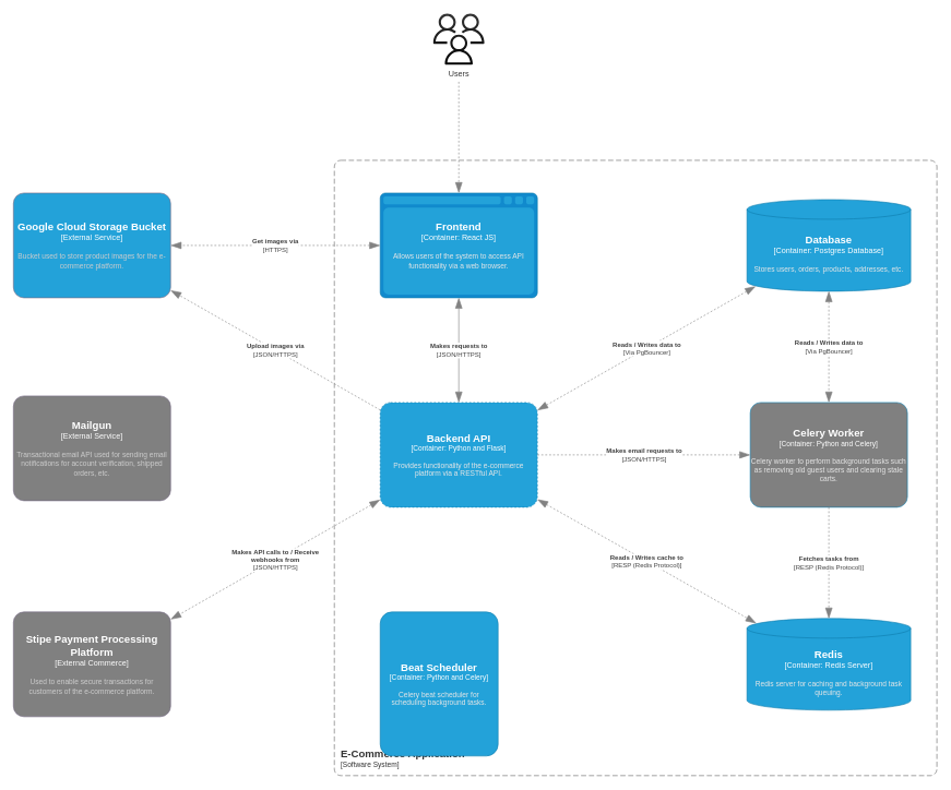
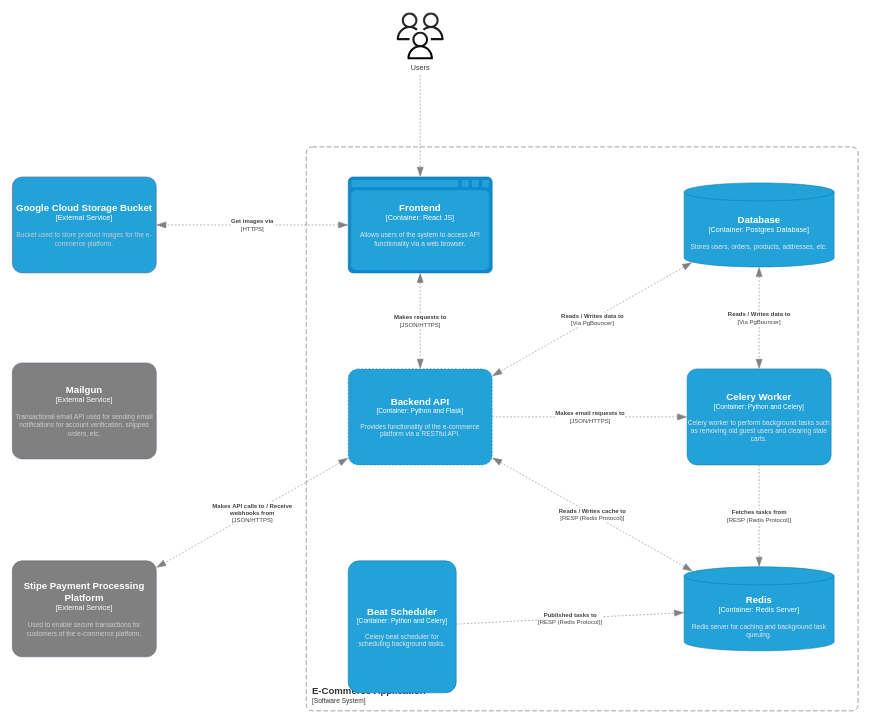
  <mxCell id="0" />
  <mxCell id="1" parent="0" />
  <mxCell id="2" value="&lt;font style=&quot;font-size: 16px&quot;&gt;&lt;b&gt;&lt;div style=&quot;text-align: left&quot;&gt;E-Commerce Application&lt;/div&gt;&lt;/b&gt;&lt;/font&gt;&lt;div style=&quot;text-align: left&quot;&gt;[Software System]&lt;/div&gt;" style="rounded=1;fontSize=11;whiteSpace=wrap;html=1;dashed=1;arcSize=20;fillColor=none;strokeColor=#666666;fontColor=#333333;labelBackgroundColor=none;align=left;verticalAlign=bottom;labelBorderColor=none;spacingTop=0;spacing=10;dashPattern=8 4;metaEdit=1;rotatable=0;perimeter=rectanglePerimeter;noLabel=0;labelPadding=0;allowArrows=0;connectable=0;expand=0;recursiveResize=0;editable=1;pointerEvents=0;absoluteArcSize=1;points=[[0.25,0,0],[0.5,0,0],[0.75,0,0],[1,0.25,0],[1,0.5,0],[1,0.75,0],[0.75,1,0],[0.5,1,0],[0.25,1,0],[0,0.75,0],[0,0.5,0],[0,0.25,0]];" parent="1" vertex="1"><mxGeometry x="510" y="244" width="920" height="940" as="geometry" /></mxCell>
  <mxCell id="3" value="&lt;font style=&quot;font-size: 16px&quot;&gt;&lt;b&gt;Frontend&lt;/b&gt;&lt;/font&gt;&lt;div&gt;[Container:&amp;nbsp;React JS]&lt;/div&gt;&lt;br&gt;&lt;div&gt;&lt;font style=&quot;font-size: 11px&quot;&gt;&lt;font color=&quot;#E6E6E6&quot;&gt;Allows users of the system to access API functionality via a web browser.&lt;/font&gt;&lt;/div&gt;" style="shape=mxgraph.c4.webBrowserContainer2;whiteSpace=wrap;html=1;boundedLbl=1;rounded=0;labelBackgroundColor=none;strokeColor=#118ACD;fillColor=#23A2D9;strokeColor=#118ACD;strokeColor2=#0E7DAD;fontSize=12;fontColor=#ffffff;align=center;metaEdit=1;points=[[0.5,0,0],[1,0.25,0],[1,0.5,0],[1,0.75,0],[0.5,1,0],[0,0.75,0],[0,0.5,0],[0,0.25,0]];resizable=0;" parent="1" vertex="1"><mxGeometry x="580" y="294" width="240" height="160" as="geometry" /></mxCell>
  <mxCell id="4" value="&lt;font style=&quot;font-size: 16px&quot;&gt;&lt;b&gt;Database&lt;/b&gt;&lt;/font&gt;&lt;div&gt;[Container:&amp;nbsp;Postgres Database]&lt;/div&gt;&lt;br&gt;&lt;div&gt;&lt;font style=&quot;font-size: 11px&quot;&gt;&lt;font color=&quot;#E6E6E6&quot;&gt;Stores users, orders, products, addresses, etc.&lt;/font&gt;&lt;/div&gt;" style="shape=cylinder3;size=15;whiteSpace=wrap;html=1;boundedLbl=1;rounded=0;labelBackgroundColor=none;fillColor=#23A2D9;fontSize=12;fontColor=#ffffff;align=center;strokeColor=#0E7DAD;metaEdit=1;points=[[0.5,0,0],[1,0.25,0],[1,0.5,0],[1,0.75,0],[0.5,1,0],[0,0.75,0],[0,0.5,0],[0,0.25,0]];resizable=1;" parent="1" vertex="1"><mxGeometry x="1140" y="304" width="250" height="140" as="geometry" /></mxCell>
  <mxCell id="5" value="&lt;font style=&quot;font-size: 16px&quot;&gt;&lt;b&gt;Google Cloud Storage Bucket&lt;/b&gt;&lt;/font&gt;&lt;div&gt;[External Service]&lt;/div&gt;&lt;br&gt;&lt;div&gt;&lt;font style=&quot;font-size: 11px&quot;&gt;&lt;font color=&quot;#cccccc&quot;&gt;Bucket used to store product images for the e-commerce platform.&lt;/font&gt;&lt;/div&gt;" style="rounded=1;whiteSpace=wrap;html=1;labelBackgroundColor=none;fillColor=#23a2d9;fontColor=#ffffff;align=center;arcSize=10;strokeColor=#736782;metaEdit=1;resizable=1;points=[[0.25,0,0],[0.5,0,0],[0.75,0,0],[1,0.25,0],[1,0.5,0],[1,0.75,0],[0.75,1,0],[0.5,1,0],[0.25,1,0],[0,0.75,0],[0,0.5,0],[0,0.25,0]];" parent="1" vertex="1"><mxGeometry x="20" y="294" width="240" height="160" as="geometry" /></mxCell>
  <mxCell id="6" value="&lt;font style=&quot;font-size: 16px&quot;&gt;&lt;b&gt;Backend API&lt;/b&gt;&lt;/font&gt;&lt;div&gt;[Container: Python and Flask]&lt;/div&gt;&lt;br&gt;&lt;div&gt;&lt;font style=&quot;font-size: 11px&quot;&gt;&lt;font color=&quot;#E6E6E6&quot;&gt;Provides functionality of the e-commerce platform via a RESTful API.&lt;/font&gt;&lt;/div&gt;" style="rounded=1;whiteSpace=wrap;html=1;fontSize=11;labelBackgroundColor=none;fillColor=#23A2D9;fontColor=#ffffff;align=center;arcSize=10;strokeColor=#0E7DAD;metaEdit=1;resizable=1;points=[[0.25,0,0],[0.5,0,0],[0.75,0,0],[1,0.25,0],[1,0.5,0],[1,0.75,0],[0.75,1,0],[0.5,1,0],[0.25,1,0],[0,0.75,0],[0,0.5,0],[0,0.25,0]];dashed=1;" parent="1" vertex="1"><mxGeometry x="580" y="614" width="240" height="160" as="geometry" /></mxCell>
- <mxCell id="7" value="&lt;div style=&quot;text-align: left&quot;&gt;&lt;div style=&quot;text-align: center&quot;&gt;&lt;b&gt;Makes requests to&lt;/b&gt;&lt;/div&gt;&lt;div style=&quot;text-align: center&quot;&gt;[JSON/HTTPS]&lt;/div&gt;&lt;/div&gt;" style="endArrow=blockThin;html=1;fontSize=10;fontColor=#404040;strokeWidth=1;endFill=1;strokeColor=#828282;elbow=vertical;metaEdit=1;endSize=14;startSize=14;jumpStyle=arc;jumpSize=16;rounded=0;dashed=0;startArrow=blockThin;startFill=1;" parent="1" source="3" target="6" edge="1"><mxGeometry width="240" relative="1" as="geometry"><mxPoint x="860" y="444" as="sourcePoint" /><mxPoint x="1100" y="444" as="targetPoint" /></mxGeometry></mxCell>
+ <mxCell id="7" value="&lt;div style=&quot;text-align: left&quot;&gt;&lt;div style=&quot;text-align: center&quot;&gt;&lt;b&gt;Makes requests to&lt;/b&gt;&lt;/div&gt;&lt;div style=&quot;text-align: center&quot;&gt;[JSON/HTTPS]&lt;/div&gt;&lt;/div&gt;" style="endArrow=blockThin;html=1;fontSize=10;fontColor=#404040;strokeWidth=1;endFill=1;strokeColor=#828282;elbow=vertical;metaEdit=1;endSize=14;startSize=14;jumpStyle=arc;jumpSize=16;rounded=0;dashed=1;startArrow=blockThin;startFill=1" parent="1" source="3" target="6" edge="1"><mxGeometry width="240" relative="1" as="geometry"><mxPoint x="860" y="444" as="sourcePoint" /><mxPoint x="1100" y="444" as="targetPoint" /></mxGeometry></mxCell>
  <mxCell id="8" value="&lt;div style=&quot;text-align: left&quot;&gt;&lt;div style=&quot;text-align: center&quot;&gt;&lt;b&gt;Reads / Writes data to&lt;/b&gt;&lt;/div&gt;&lt;div style=&quot;text-align: center&quot;&gt;[Via PgBouncer]&lt;/div&gt;&lt;/div&gt;" style="endArrow=blockThin;html=1;fontSize=10;fontColor=#404040;strokeWidth=1;endFill=1;strokeColor=#828282;elbow=vertical;metaEdit=1;endSize=14;startSize=14;jumpStyle=arc;jumpSize=16;rounded=0;dashed=1;startArrow=blockThin;startFill=1;entryX=0.053;entryY=0.946;entryDx=0;entryDy=0;entryPerimeter=0;" parent="1" source="6" target="4" edge="1"><mxGeometry width="240" relative="1" as="geometry"><mxPoint x="650" y="694" as="sourcePoint" /><mxPoint x="890" y="694" as="targetPoint" /></mxGeometry></mxCell>
- <mxCell id="9" value="&lt;div style=&quot;text-align: left&quot;&gt;&lt;div style=&quot;text-align: center&quot;&gt;&lt;b&gt;Upload images via&lt;/b&gt;&lt;/div&gt;&lt;div style=&quot;text-align: center&quot;&gt;[JSON/HTTPS]&lt;/div&gt;&lt;/div&gt;" style="endArrow=blockThin;html=1;fontSize=10;fontColor=#404040;strokeWidth=1;endFill=1;strokeColor=#828282;elbow=vertical;metaEdit=1;endSize=14;startSize=14;jumpStyle=arc;jumpSize=16;rounded=0;dashed=1;" parent="1" source="6" target="5" edge="1"><mxGeometry width="240" relative="1" as="geometry"><mxPoint x="1140" y="744" as="sourcePoint" /><mxPoint x="1380" y="744" as="targetPoint" /></mxGeometry></mxCell>
  <mxCell id="10" value="" style="endArrow=blockThin;;html=1;rounded=0;fillColor=#FFFFFF;dashed=1;strokeColor=#828282;endSize=14;" parent="1" target="3" edge="1"><mxGeometry width="50" height="50" relative="1" as="geometry"><mxPoint x="700" y="124" as="sourcePoint" /><mxPoint x="510" y="114" as="targetPoint" /></mxGeometry></mxCell>
  <mxCell id="11" value="&lt;font style=&quot;font-size: 16px&quot;&gt;&lt;b&gt;Redis&lt;/b&gt;&lt;/font&gt;&lt;div&gt;[Container:&amp;nbsp;Redis Server]&lt;/div&gt;&lt;br&gt;&lt;div&gt;&lt;font style=&quot;font-size: 11px&quot;&gt;&lt;font color=&quot;#E6E6E6&quot;&gt;Redis server for caching and background task queuing. &lt;/font&gt;&lt;/div&gt;" style="shape=cylinder3;size=15;whiteSpace=wrap;html=1;boundedLbl=1;rounded=0;labelBackgroundColor=none;fillColor=#23A2D9;fontSize=12;fontColor=#ffffff;align=center;strokeColor=#0E7DAD;metaEdit=1;points=[[0.5,0,0],[1,0.25,0],[1,0.5,0],[1,0.75,0],[0.5,1,0],[0,0.75,0],[0,0.5,0],[0,0.25,0]];resizable=1;" parent="1" vertex="1"><mxGeometry x="1140" y="944" width="250" height="140" as="geometry" /></mxCell>
  <mxCell id="12" value="&lt;font style=&quot;font-size: 16px&quot;&gt;&lt;b&gt;Beat Scheduler&lt;/b&gt;&lt;/font&gt;&lt;div&gt;[Container: Python and Celery]&lt;/div&gt;&lt;br&gt;&lt;div&gt;&lt;font style=&quot;font-size: 11px&quot;&gt;&lt;font color=&quot;#E6E6E6&quot;&gt;Celery beat scheduler for scheduling background tasks.&lt;/font&gt;&lt;/div&gt;" style="rounded=1;whiteSpace=wrap;html=1;fontSize=11;labelBackgroundColor=none;fillColor=#23A2D9;fontColor=#ffffff;align=center;arcSize=10;strokeColor=#0E7DAD;metaEdit=1;resizable=1;points=[[0.25,0,0],[0.5,0,0],[0.75,0,0],[1,0.25,0],[1,0.5,0],[1,0.75,0],[0.75,1,0],[0.5,1,0],[0.25,1,0],[0,0.75,0],[0,0.5,0],[0,0.25,0]];" parent="1" vertex="1"><mxGeometry x="580" y="934" width="180" height="220" as="geometry" /></mxCell>
- <mxCell id="13" value="&lt;font style=&quot;font-size: 16px&quot;&gt;&lt;b&gt;Celery Worker&lt;/b&gt;&lt;/font&gt;&lt;div&gt;[Container: Python and Celery]&lt;/div&gt;&lt;br&gt;&lt;div&gt;&lt;font style=&quot;font-size: 11px&quot;&gt;&lt;font color=&quot;#E6E6E6&quot;&gt;Celery worker to perform background tasks such as removing old guest users and clearing stale carts.&lt;/font&gt;&lt;/div&gt;" style="rounded=1;whiteSpace=wrap;html=1;fontSize=11;labelBackgroundColor=none;fillColor=#808080;fontColor=#ffffff;align=center;arcSize=10;strokeColor=#0E7DAD;metaEdit=1;resizable=1;points=[[0.25,0,0],[0.5,0,0],[0.75,0,0],[1,0.25,0],[1,0.5,0],[1,0.75,0],[0.75,1,0],[0.5,1,0],[0.25,1,0],[0,0.75,0],[0,0.5,0],[0,0.25,0]];" parent="1" vertex="1"><mxGeometry x="1145" y="614" width="240" height="160" as="geometry" /></mxCell>
+ <mxCell id="13" value="&lt;font style=&quot;font-size: 16px&quot;&gt;&lt;b&gt;Celery Worker&lt;/b&gt;&lt;/font&gt;&lt;div&gt;[Container: Python and Celery]&lt;/div&gt;&lt;br&gt;&lt;div&gt;&lt;font style=&quot;font-size: 11px&quot;&gt;&lt;font color=&quot;#E6E6E6&quot;&gt;Celery worker to perform background tasks such as removing old guest users and clearing stale carts.&lt;/font&gt;&lt;/div&gt;" style="rounded=1;whiteSpace=wrap;html=1;fontSize=11;labelBackgroundColor=none;fillColor=#23A2D9;fontColor=#ffffff;align=center;arcSize=10;strokeColor=#0E7DAD;metaEdit=1;resizable=1;points=[[0.25,0,0],[0.5,0,0],[0.75,0,0],[1,0.25,0],[1,0.5,0],[1,0.75,0],[0.75,1,0],[0.5,1,0],[0.25,1,0],[0,0.75,0],[0,0.5,0],[0,0.25,0]];" parent="1" vertex="1"><mxGeometry x="1145" y="614" width="240" height="160" as="geometry" /></mxCell>
  <mxCell id="14" value="&lt;div style=&quot;text-align: left&quot;&gt;&lt;div style=&quot;text-align: center&quot;&gt;&lt;b&gt;Reads / Writes cache to&lt;/b&gt;&lt;/div&gt;&lt;div style=&quot;text-align: center&quot;&gt;[RESP (Redis Protocol)]&lt;/div&gt;&lt;/div&gt;" style="endArrow=blockThin;html=1;fontSize=10;fontColor=#404040;strokeWidth=1;endFill=1;strokeColor=#828282;elbow=vertical;metaEdit=1;endSize=14;startSize=14;jumpStyle=arc;jumpSize=16;rounded=0;dashed=1;startArrow=blockThin;startFill=1;entryX=0.057;entryY=0.052;entryDx=0;entryDy=0;entryPerimeter=0;" parent="1" source="6" target="11" edge="1"><mxGeometry width="240" relative="1" as="geometry"><mxPoint x="840" y="474" as="sourcePoint" /><mxPoint x="770" y="644" as="targetPoint" /></mxGeometry></mxCell>
+ <mxCell id="15" value="&lt;div style=&quot;text-align: left&quot;&gt;&lt;div style=&quot;text-align: center&quot;&gt;&lt;b&gt;Published tasks to&lt;/b&gt;&lt;/div&gt;&lt;div style=&quot;text-align: center&quot;&gt;[RESP (Redis Protocol)]&lt;/div&gt;&lt;/div&gt;" style="endArrow=blockThin;html=1;fontSize=10;fontColor=#404040;strokeWidth=1;endFill=1;strokeColor=#828282;elbow=vertical;metaEdit=1;endSize=14;startSize=14;jumpStyle=arc;jumpSize=16;rounded=0;dashed=1;" parent="1" source="12" target="11" edge="1"><mxGeometry width="240" relative="1" as="geometry"><mxPoint x="1085" y="504" as="sourcePoint" /><mxPoint x="740" y="632" as="targetPoint" /></mxGeometry></mxCell>
  <mxCell id="16" value="&lt;div style=&quot;text-align: left&quot;&gt;&lt;div style=&quot;text-align: center&quot;&gt;&lt;b&gt;Fetches tasks from&lt;/b&gt;&lt;/div&gt;&lt;div style=&quot;text-align: center&quot;&gt;[RESP (Redis Protocol)]&lt;/div&gt;&lt;/div&gt;" style="endArrow=blockThin;html=1;fontSize=10;fontColor=#404040;strokeWidth=1;endFill=1;strokeColor=#828282;elbow=vertical;metaEdit=1;endSize=14;startSize=14;jumpStyle=arc;jumpSize=16;rounded=0;dashed=1;" parent="1" source="13" target="11" edge="1"><mxGeometry width="240" relative="1" as="geometry"><mxPoint x="520" y="974" as="sourcePoint" /><mxPoint x="520" y="714" as="targetPoint" /></mxGeometry></mxCell>
  <mxCell id="17" value="&lt;div style=&quot;text-align: left&quot;&gt;&lt;div style=&quot;text-align: center&quot;&gt;&lt;b&gt;Reads / Writes data to&lt;/b&gt;&lt;/div&gt;&lt;div style=&quot;text-align: center&quot;&gt;[Via PgBouncer]&lt;/div&gt;&lt;/div&gt;" style="endArrow=blockThin;html=1;fontSize=10;fontColor=#404040;strokeWidth=1;endFill=1;strokeColor=#828282;elbow=vertical;metaEdit=1;endSize=14;startSize=14;jumpStyle=arc;jumpSize=16;rounded=0;dashed=1;startArrow=blockThin;startFill=1" parent="1" source="4" target="13" edge="1"><mxGeometry width="240" relative="1" as="geometry"><mxPoint x="1047" y="864" as="sourcePoint" /><mxPoint x="1047" y="1084" as="targetPoint" /></mxGeometry></mxCell>
  <mxCell id="18" value="Users" style="sketch=0;outlineConnect=0;fontColor=#333333;gradientColor=333333;fillColor=#333333;strokeColor=none;dashed=0;verticalLabelPosition=bottom;verticalAlign=top;align=center;html=1;fontSize=12;fontStyle=0;aspect=fixed;pointerEvents=1;shape=mxgraph.aws4.users;" parent="1" vertex="1"><mxGeometry x="661" y="20" width="78" height="78" as="geometry" /></mxCell>
- <mxCell id="19" value="&lt;font style=&quot;font-size: 16px&quot;&gt;&lt;b&gt;Stipe Payment Processing Platform&lt;/b&gt;&lt;/font&gt;&lt;div&gt;[External Commerce]&lt;/div&gt;&lt;br&gt;&lt;div&gt;&lt;font style=&quot;font-size: 11px&quot;&gt;&lt;font color=&quot;#cccccc&quot;&gt;Used to enable secure transactions for customers of the e-commerce platform.&lt;/font&gt;&lt;/div&gt;" style="rounded=1;whiteSpace=wrap;html=1;labelBackgroundColor=none;fillColor=#808080;fontColor=#ffffff;align=center;arcSize=10;strokeColor=#736782;metaEdit=1;resizable=1;points=[[0.25,0,0],[0.5,0,0],[0.75,0,0],[1,0.25,0],[1,0.5,0],[1,0.75,0],[0.75,1,0],[0.5,1,0],[0.25,1,0],[0,0.75,0],[0,0.5,0],[0,0.25,0]];verticalAlign=middle;fontFamily=Helvetica;fontSize=12;" parent="1" vertex="1"><mxGeometry x="20" y="934" width="240" height="160" as="geometry" /></mxCell>
+ <mxCell id="19" value="&lt;font style=&quot;font-size: 16px&quot;&gt;&lt;b&gt;Stipe Payment Processing Platform&lt;/b&gt;&lt;/font&gt;&lt;div&gt;[External Service]&lt;/div&gt;&lt;br&gt;&lt;div&gt;&lt;font style=&quot;font-size: 11px&quot;&gt;&lt;font color=&quot;#cccccc&quot;&gt;Used to enable secure transactions for customers of the e-commerce platform.&lt;/font&gt;&lt;/div&gt;" style="rounded=1;whiteSpace=wrap;html=1;labelBackgroundColor=none;fillColor=#808080;fontColor=#ffffff;align=center;arcSize=10;strokeColor=#736782;metaEdit=1;resizable=1;points=[[0.25,0,0],[0.5,0,0],[0.75,0,0],[1,0.25,0],[1,0.5,0],[1,0.75,0],[0.75,1,0],[0.5,1,0],[0.25,1,0],[0,0.75,0],[0,0.5,0],[0,0.25,0]];verticalAlign=middle;fontFamily=Helvetica;fontSize=12;" parent="1" vertex="1"><mxGeometry x="20" y="934" width="240" height="160" as="geometry" /></mxCell>
  <mxCell id="20" value="&lt;font style=&quot;font-size: 16px&quot;&gt;&lt;b&gt;Mailgun&lt;/b&gt;&lt;/font&gt;&lt;div&gt;[External Service]&lt;/div&gt;&lt;br&gt;&lt;div&gt;&lt;font style=&quot;font-size: 11px&quot;&gt;&lt;font color=&quot;#cccccc&quot;&gt;Transactional email API used for sending email notifications for account verification, shipped orders, etc.&lt;/font&gt;&lt;/div&gt;" style="rounded=1;whiteSpace=wrap;html=1;labelBackgroundColor=none;fillColor=#808080;fontColor=#ffffff;align=center;arcSize=10;strokeColor=#736782;metaEdit=1;resizable=1;points=[[0.25,0,0],[0.5,0,0],[0.75,0,0],[1,0.25,0],[1,0.5,0],[1,0.75,0],[0.75,1,0],[0.5,1,0],[0.25,1,0],[0,0.75,0],[0,0.5,0],[0,0.25,0]];verticalAlign=middle;fontFamily=Helvetica;fontSize=12;" parent="1" vertex="1"><mxGeometry x="20" y="604" width="240" height="160" as="geometry" /></mxCell>
  <mxCell id="21" value="&lt;div style=&quot;text-align: left&quot;&gt;&lt;div style=&quot;text-align: center&quot;&gt;&lt;b&gt;Makes API calls to / Receive&#10; webhooks from&lt;/b&gt;&lt;/div&gt;&lt;div style=&quot;text-align: center&quot;&gt;[JSON/HTTPS]&lt;/div&gt;&lt;/div&gt;" style="endArrow=blockThin;html=1;fontSize=10;fontColor=#404040;strokeWidth=1;endFill=1;strokeColor=#828282;elbow=vertical;metaEdit=1;endSize=14;startSize=14;jumpStyle=arc;jumpSize=16;rounded=0;dashed=1;startArrow=blockThin;startFill=1" parent="1" source="6" target="19" edge="1"><mxGeometry width="240" relative="1" as="geometry"><mxPoint x="680" y="754" as="sourcePoint" /><mxPoint x="430" y="754" as="targetPoint" /></mxGeometry></mxCell>
  <mxCell id="22" value="&lt;div style=&quot;text-align: left&quot;&gt;&lt;div style=&quot;text-align: center&quot;&gt;&lt;b&gt;Makes email requests to&lt;/b&gt;&lt;/div&gt;&lt;div style=&quot;text-align: center&quot;&gt;[JSON/HTTPS]&lt;/div&gt;&lt;/div&gt;" style="endArrow=blockThin;html=1;fontSize=10;fontColor=#404040;strokeWidth=1;endFill=1;strokeColor=#828282;elbow=vertical;metaEdit=1;endSize=14;startSize=14;jumpStyle=arc;jumpSize=16;rounded=0;dashed=1;" parent="1" source="6" target="13" edge="1"><mxGeometry width="240" relative="1" as="geometry"><mxPoint x="640" y="584" as="sourcePoint" /><mxPoint x="390" y="584" as="targetPoint" /></mxGeometry></mxCell>
  <mxCell id="23" value="&lt;div style=&quot;text-align: left&quot;&gt;&lt;div style=&quot;text-align: center&quot;&gt;&lt;b&gt;Get images via&lt;/b&gt;&lt;/div&gt;&lt;div style=&quot;text-align: center&quot;&gt;[HTTPS]&lt;/div&gt;&lt;/div&gt;" style="endArrow=blockThin;html=1;fontSize=10;fontColor=#404040;strokeWidth=1;endFill=1;strokeColor=#828282;elbow=vertical;metaEdit=1;endSize=14;startSize=14;jumpStyle=arc;jumpSize=16;rounded=0;dashed=1;startArrow=blockThin;startFill=1" parent="1" source="3" target="5" edge="1"><mxGeometry width="240" relative="1" as="geometry"><mxPoint x="610" y="516" as="sourcePoint" /><mxPoint x="380" y="364" as="targetPoint" /></mxGeometry></mxCell>
